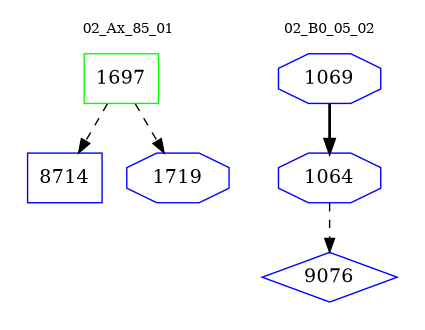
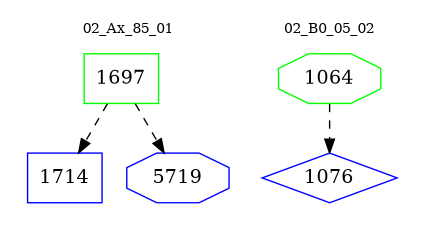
  digraph {
    node [color=blue shape=octagon]
    edge [color=black style=dashed]
-   n1 [label=8714 shape=box]
+   n1 [label=1714 shape=box]
    n2 [color=green label=1697 shape=box]
-   n3 [label=1719]
-   n4 [label=1069]
-   n5 [label=1064]
-   n6 [label=9076 shape=diamond]
+   n3 [label=5719]
+   n5 [color=green label=1064]
+   n6 [label=1076 shape=diamond]
    subgraph cluster_1 {
      color=white
      fontsize=10
      label="02_Ax_85_01"
      n1
      n2
      n3
    }
    subgraph cluster_2 {
      color=white
      fontsize=10
      label="02_B0_05_02"
-     n4
      n5
      n6
    }
    n2 -> n1
    n2 -> n3
-   n4 -> n5 [style=bold]
    n5 -> n6
  }
